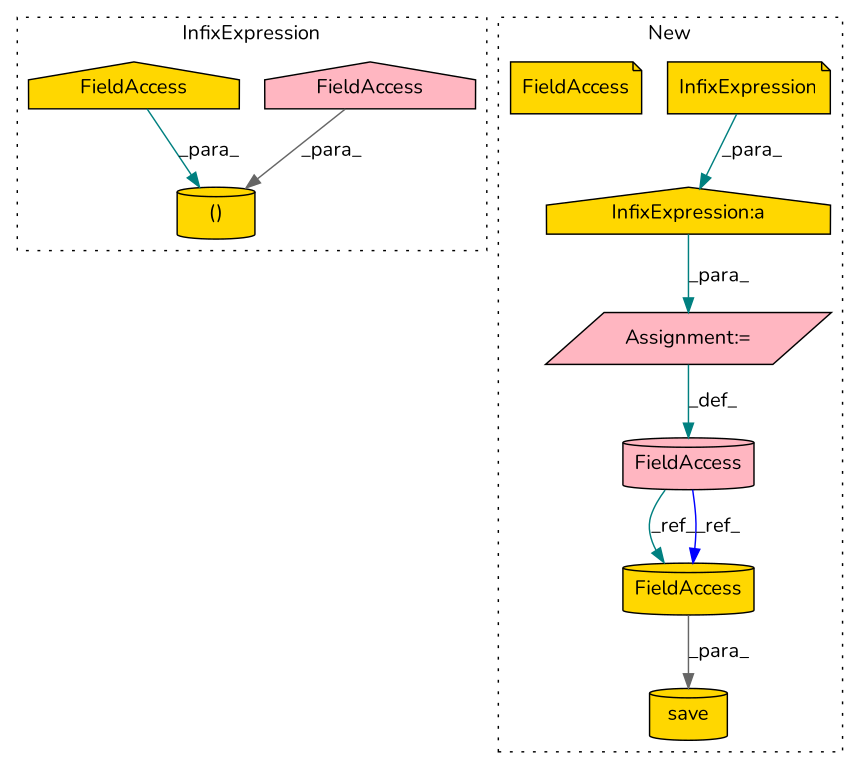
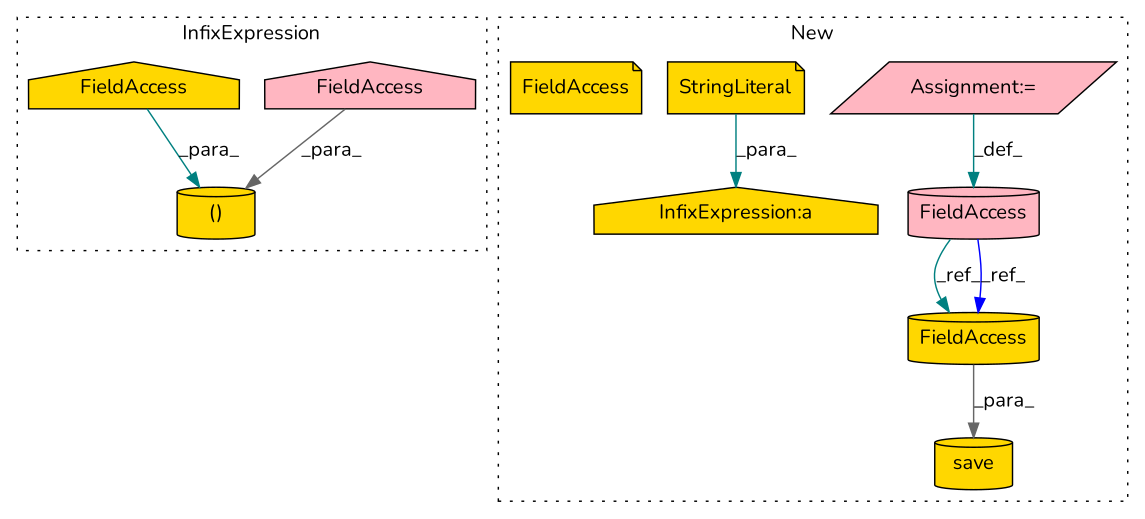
  digraph {
    fontname=Nunito
    node [a=22 fillcolor=gold fontname=Nunito l=15 s=2477 shape=cylinder style=filled]
    edge [color=teal fontname=Nunito]
    n1 [a=106 l=83 label="()"]
    n2 [fillcolor=lightpink l=1 label=FieldAccess s=2491 shape=house]
    n3 [l=1 label=FieldAccess shape=house]
    n4 [a=32 l="5,1" label=save s="2639,2666"]
    n5 [a=7 fillcolor=lightpink l=1 label="Assignment:=" s=2507 shape=parallelogram]
    n6 [fillcolor=lightpink label=FieldAccess s=2492]
    n7 [a=27 l=3 label="InfixExpression:a" s=2462 shape=house]
-   n8 [a=45 label=InfixExpression s=2447 shape=note]
+   n8 [a=45 label=StringLiteral s=2447 shape=note]
    n9 [label=FieldAccess s=2644 shape=note]
    n10 [label=FieldAccess s=2644]
    subgraph cluster_1 {
      label=InfixExpression
      style=dotted
      n1
      n2
      n3
    }
    subgraph cluster_2 {
      label=New
      style=dotted
      n4
      n5
      n6
      n7
      n8
      n9
      n10
    }
    n2 -> n1 [color=gray40 label=_para_]
    n3 -> n1 [label=_para_]
    n5 -> n6 [label=_def_]
    n6 -> n10 [label=_ref_]
    n6 -> n10 [color=blue label=_ref_]
-   n7 -> n5 [label=_para_]
    n8 -> n7 [label=_para_]
    n10 -> n4 [color=gray40 label=_para_]
  }
